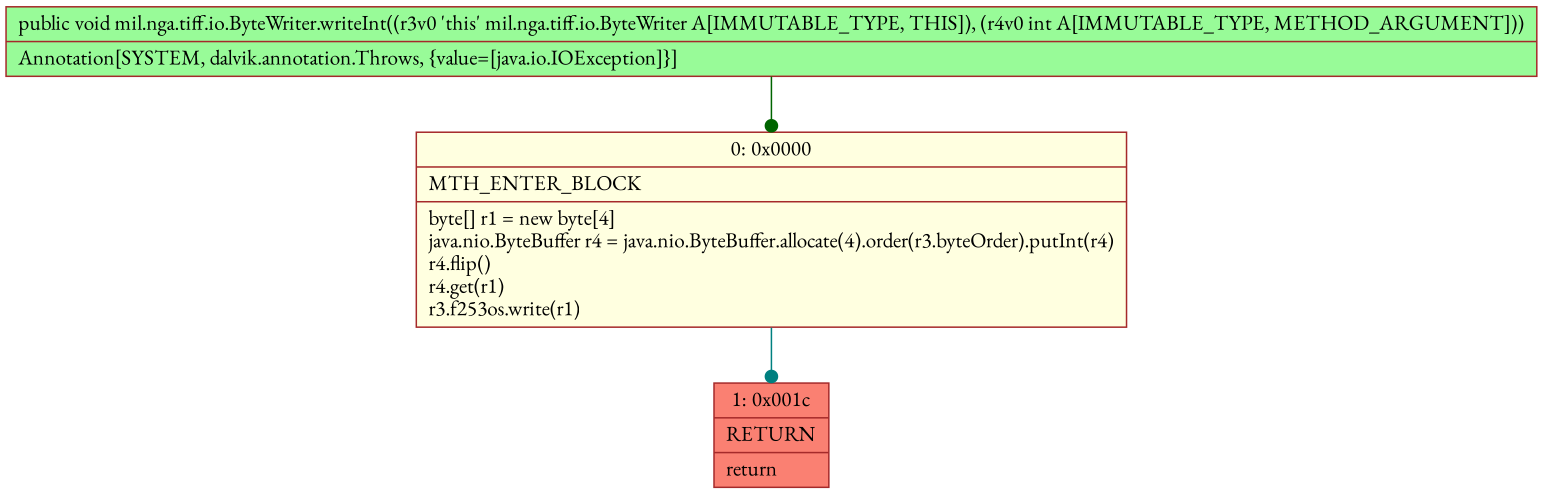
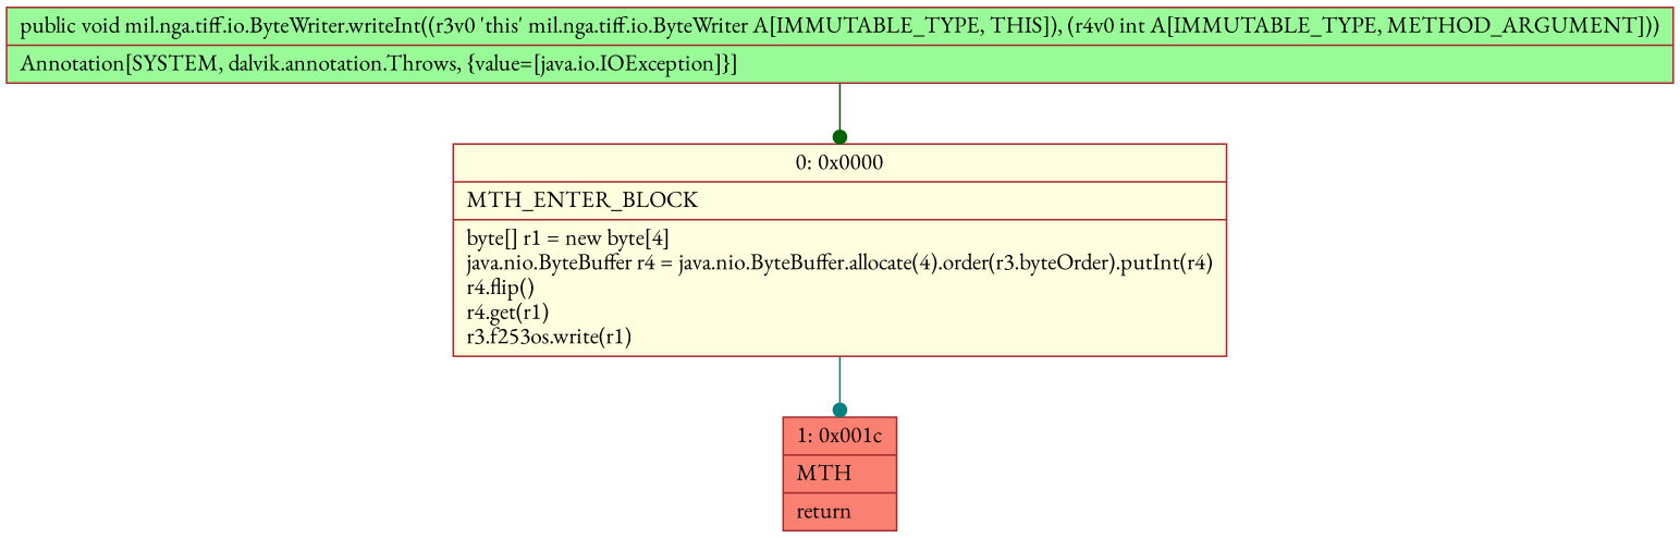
  digraph {
    fontname="EB Garamond"
    node [shape=record style=filled color=brown fontname="EB Garamond"]
    edge [arrowhead=dot fontname="EB Garamond"]
    n1 [label="{0\:\ 0x0000|MTH_ENTER_BLOCK\l|byte[] r1 = new byte[4]\ljava.nio.ByteBuffer r4 = java.nio.ByteBuffer.allocate(4).order(r3.byteOrder).putInt(r4)\lr4.flip()\lr4.get(r1)\lr3.f253os.write(r1)\l}" fillcolor=lightyellow]
-   n2 [label="{1\:\ 0x001c|RETURN\l|return\l}" fillcolor=salmon]
+   n2 [label="{1\:\ 0x001c|MTH\l|return\l}" fillcolor=salmon]
    n3 [label="{public void mil.nga.tiff.io.ByteWriter.writeInt((r3v0 'this' mil.nga.tiff.io.ByteWriter A[IMMUTABLE_TYPE, THIS]), (r4v0 int A[IMMUTABLE_TYPE, METHOD_ARGUMENT]))  | Annotation[SYSTEM, dalvik.annotation.Throws, \{value=[java.io.IOException]\}]\l}" fillcolor=palegreen]
    n1 -> n2 [color=teal]
    n3 -> n1 [color=darkgreen]
  }
